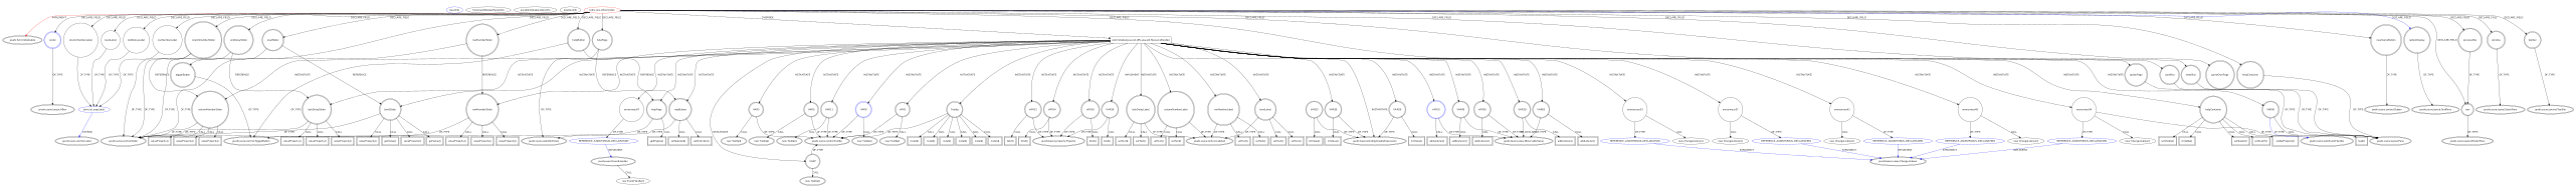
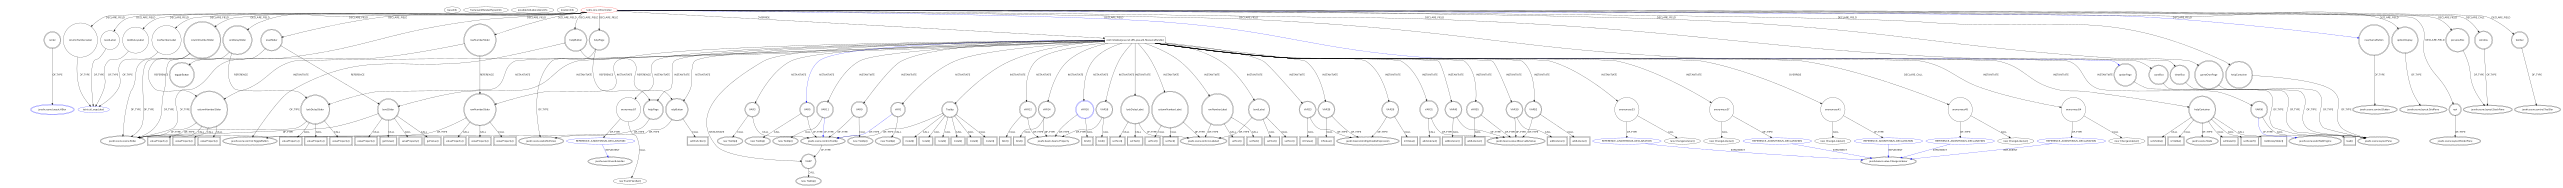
  digraph {
    fontname=Nunito
    node [fontname=Nunito isFrameworkType=true vertexType=INSIDE_CALL peripheries=2 shape=circle]
    edge [fontname=Nunito]
-   baseInfo [category=extension_graph graphId=4358 isAnonymous=false possibleRelation=true color=blue isFrameworkType="" vertexType="" peripheries="" shape=""]
+   baseInfo [category=extension_graph graphId=4358 isAnonymous=false possibleRelation=true isFrameworkType="" vertexType="" peripheries="" shape=""]
    frameworkRelatedTypesInfo [0="javafx.fxml.Initializable" isFrameworkType="" vertexType="" peripheries="" shape=""]
    possibleCollaborationsInfo [0="4358~OVERRIDING_METHOD_DECLARATION-INSTANTIATION-~javafx.fxml.Initializable ~javafx.beans.value.ChangeListener ~false~true" 1="4358~OVERRIDING_METHOD_DECLARATION-INSTANTIATION-~javafx.fxml.Initializable ~javafx.event.EventHandler ~false~true" 2="4358~FIELD_DECLARATION-FIELD_DECLARATION-FIELD_DECLARATION-FIELD_DECLARATION-~javafx.fxml.Initializable ~javafx.scene.control.Label ~false~false" isFrameworkType="" vertexType="" peripheries="" shape=""]
    locationInfo [contextSignature=UIController filePath="/suxue-tetris/tetris-master/src/tetris/core/UIController.java" graphId=4358 projectName="suxue-tetris" isFrameworkType="" vertexType="" peripheries="" shape=""]
    n5 [color=red isFrameworkType=false label="tetris.core.UIController" vertexType=ROOT_CLIENT_CLASS_DECLARATION peripheries="" shape=""]
-   n6 [label="javafx.fxml.Initializable" vertexType=FRAMEWORK_INTERFACE_TYPE shape=""]
-   n7 [label=center vertexType=FIELD_DECLARATION color=blue]
+   n7 [label=center vertexType=FIELD_DECLARATION]
    n8 [isFrameworkType=false label=columnNumberLabel vertexType=FIELD_DECLARATION peripheries=""]
    n9 [label=columnNumberSlider vertexType=FIELD_DECLARATION]
    n10 [label=gameOverPage vertexType=FIELD_DECLARATION]
    n11 [label=helpButton vertexType=FIELD_DECLARATION]
    n12 [label=helpContainer vertexType=FIELD_DECLARATION]
    n13 [label=helpPage vertexType=FIELD_DECLARATION]
    n14 [isFrameworkType=false label=levelLabel vertexType=FIELD_DECLARATION peripheries=""]
    n15 [label=levelSlider vertexType=FIELD_DECLARATION]
    n16 [isFrameworkType=false label=lockDelayLabel vertexType=FIELD_DECLARATION peripheries=""]
    n17 [label=lockDelaySlider vertexType=FIELD_DECLARATION]
    n18 [label=newGameButton vertexType=FIELD_DECLARATION]
    n19 [label=optionDisplay vertexType=FIELD_DECLARATION]
    n20 [label=optionPage vertexType=FIELD_DECLARATION]
    n21 [label=previewBox vertexType=FIELD_DECLARATION]
    n22 [label=root vertexType=FIELD_DECLARATION]
    n23 [isFrameworkType=false label=rowNumberLabel vertexType=FIELD_DECLARATION peripheries=""]
    n24 [label=rowNumberSlider vertexType=FIELD_DECLARATION]
    n25 [label=scoreBox vertexType=FIELD_DECLARATION]
    n26 [label=timerBox vertexType=FIELD_DECLARATION]
    n27 [label=toggleButton vertexType=FIELD_DECLARATION]
    n28 [label=toolbar vertexType=FIELD_DECLARATION]
    n29 [label=window vertexType=FIELD_DECLARATION]
    n30 [isFrameworkType=false label="void initialize(java.net.URL,java.util.ResourceBundle)" shape=box vertexType=OVERRIDING_METHOD_DECLARATION peripheries=""]
-   n31 [label="javafx.scene.layout.HBox" vertexType=FRAMEWORK_CLASS_TYPE shape=""]
+   n31 [label="javafx.scene.layout.HBox" vertexType=FRAMEWORK_CLASS_TYPE color=blue shape=""]
    n32 [color=blue isFrameworkType=false label="tetris.ui.LargeLabel" vertexType=REFERENCE_CLIENT_CLASS_DECLARATION peripheries="" shape=""]
-   n33 [label="javafx.scene.control.Slider" vertexType=FRAMEWORK_CLASS_TYPE shape=""]
+   n33 [label="javafx.scene.scene.Slider" vertexType=FRAMEWORK_CLASS_TYPE shape=""]
    n34 [label=columnNumberSlider vertexType=VARIABLE_EXPRESION]
    n35 [label="javafx.scene.layout.Pane" vertexType=FRAMEWORK_CLASS_TYPE shape=""]
    n36 [label="javafx.scene.control.ToggleButton" vertexType=FRAMEWORK_CLASS_TYPE shape=""]
    n37 [label=helpButton vertexType=VARIABLE_EXPRESION]
    n38 [label="javafx.scene.web.WebView" vertexType=FRAMEWORK_CLASS_TYPE shape=""]
    n39 [label=helpPage vertexType=VARIABLE_EXPRESION]
    n40 [label=levelSlider vertexType=VARIABLE_EXPRESION]
    n41 [label=lockDelaySlider vertexType=VARIABLE_EXPRESION]
    n42 [label="javafx.scene.control.Button" vertexType=FRAMEWORK_CLASS_TYPE shape=""]
    n43 [label="javafx.scene.layout.GridPane" vertexType=FRAMEWORK_CLASS_TYPE shape=""]
    n44 [label="javafx.scene.layout.StackPane" vertexType=FRAMEWORK_CLASS_TYPE shape=""]
    n45 [label="javafx.scene.layout.BorderPane" vertexType=FRAMEWORK_CLASS_TYPE shape=""]
    n46 [label=rowNumberSlider vertexType=VARIABLE_EXPRESION]
    n47 [label="javafx.scene.control.ToolBar" vertexType=FRAMEWORK_CLASS_TYPE shape=""]
    n48 [label=Tooltip vertexType=VARIABLE_EXPRESION]
    n49 [label=VAR1 vertexType=VARIABLE_EXPRESION]
    n50 [label=VAR3 vertexType=VARIABLE_EXPRESION]
    n51 [label=VAR5 vertexType=VARIABLE_EXPRESION]
    n52 [label=VAR7 vertexType=VARIABLE_EXPRESION]
-   n53 [label=VAR9 vertexType=VARIABLE_EXPRESION color=blue]
+   n53 [label=VAR9 vertexType=VARIABLE_EXPRESION]
    n54 [label=VAR11 vertexType=VARIABLE_EXPRESION]
    n55 [label=VAR12 vertexType=VARIABLE_EXPRESION]
    n56 [label=VAR14 vertexType=VARIABLE_EXPRESION]
-   n57 [label=VAR16 vertexType=VARIABLE_EXPRESION]
+   n57 [label=VAR16 vertexType=VARIABLE_EXPRESION color=blue]
    n58 [label=VAR18 vertexType=VARIABLE_EXPRESION]
    n59 [label=levelLabel vertexType=VARIABLE_EXPRESION]
    n60 [label=lockDelayLabel vertexType=VARIABLE_EXPRESION]
    n61 [label=VAR23 vertexType=VARIABLE_EXPRESION]
    n62 [label=columnNumberLabel vertexType=VARIABLE_EXPRESION]
    n63 [label=VAR26 vertexType=VARIABLE_EXPRESION]
    n64 [label=rowNumberLabel vertexType=VARIABLE_EXPRESION]
    n65 [label=VAR29 vertexType=VARIABLE_EXPRESION]
-   n66 [label=VAR31 vertexType=VARIABLE_EXPRESION color=blue]
+   n66 [label=VAR31 vertexType=VARIABLE_EXPRESION]
    n67 [isFrameworkType=false label=anonymous33 vertexType=VARIABLE_EXPRESION peripheries=""]
    n68 [label=VAR35 vertexType=VARIABLE_EXPRESION]
    n69 [isFrameworkType=false label=anonymous37 vertexType=VARIABLE_EXPRESION peripheries=""]
    n70 [label=VAR39 vertexType=VARIABLE_EXPRESION]
    n71 [isFrameworkType=false label=anonymous41 vertexType=VARIABLE_EXPRESION peripheries=""]
    n72 [label=VAR43 vertexType=VARIABLE_EXPRESION]
    n73 [isFrameworkType=false label=anonymous45 vertexType=VARIABLE_EXPRESION peripheries=""]
    n74 [label=helpContainer vertexType=VARIABLE_EXPRESION]
    n75 [label=VAR50 vertexType=VARIABLE_EXPRESION]
    n76 [label=VAR52 vertexType=VARIABLE_EXPRESION]
    n77 [isFrameworkType=false label=anonymous54 vertexType=VARIABLE_EXPRESION peripheries=""]
    n78 [isFrameworkType=false label=anonymous57 vertexType=VARIABLE_EXPRESION peripheries=""]
-   n79 [label="javafx.scene.control.Label" vertexType=FRAMEWORK_CLASS_TYPE shape=""]
    n80 [label="valueProperty()" shape=box]
    n81 [label="valueProperty()" shape=box]
    n82 [label="valueProperty()" shape=box]
-   n83 [label="setSelected()" shape=box]
    n84 [label="setOnAction()" shape=box]
-   n85 [label="getEngine()" shape=box]
    n86 [label="valueProperty()" shape=box]
    n87 [label="getValue()" shape=box]
    n88 [label="valueProperty()" shape=box]
    n89 [label="getValue()" shape=box]
    n90 [label="valueProperty()" shape=box]
    n91 [label="valueProperty()" shape=box]
    n92 [label="valueProperty()" shape=box]
    n93 [label="valueProperty()" shape=box]
    n94 [label="valueProperty()" shape=box]
    n95 [label="valueProperty()" shape=box]
    n96 [label="javafx.scene.control.Tooltip" vertexType=FRAMEWORK_CLASS_TYPE shape=""]
    n97 [label="install()" shape=box]
    n98 [label="install()" shape=box]
    n99 [label="install()" shape=box]
    n100 [label="install()" shape=box]
    n101 [label="install()" shape=box]
    n102 [label="install()" shape=box]
    n103 [label="new Tooltip()" vertexType=CONSTRUCTOR_CALL shape=""]
    n104 [label="new Tooltip()" vertexType=CONSTRUCTOR_CALL shape=""]
    n105 [label="new Tooltip()" vertexType=CONSTRUCTOR_CALL shape=""]
    n106 [label="new Tooltip()" vertexType=CONSTRUCTOR_CALL shape=""]
    n107 [label="new Tooltip()" vertexType=CONSTRUCTOR_CALL shape=""]
    n108 [label="new Tooltip()" vertexType=CONSTRUCTOR_CALL shape=""]
-   n109 [label="javafx.beans.property.Property" vertexType=FRAMEWORK_INTERFACE_TYPE shape=""]
+   n109 [label="javafx.beans.beans.Property" vertexType=FRAMEWORK_INTERFACE_TYPE shape=""]
    n110 [label="bind()" shape=box]
    n111 [label="bind()" shape=box]
    n112 [label="bind()" shape=box]
    n113 [label="bind()" shape=box]
    n114 [label="javafx.scene.control.Labeled" vertexType=FRAMEWORK_CLASS_TYPE shape=""]
    n115 [label="setText()" shape=box]
    n116 [label="setText()" shape=box]
    n117 [label="setText()" shape=box]
    n118 [label="setText()" shape=box]
    n119 [label="javafx.beans.binding.DoubleExpression" vertexType=FRAMEWORK_CLASS_TYPE shape=""]
    n120 [label="intValue()" shape=box]
    n121 [label="setText()" shape=box]
    n122 [label="setText()" shape=box]
    n123 [label="intValue()" shape=box]
    n124 [label="setText()" shape=box]
    n125 [label="setText()" shape=box]
    n126 [label="intValue()" shape=box]
    n127 [label="javafx.beans.value.ObservableValue" vertexType=FRAMEWORK_INTERFACE_TYPE shape=""]
    n128 [label="addListener()" shape=box]
    n129 [color=blue isFrameworkType=false label=REFERENCE_ANONYMOUS_DECLARATION vertexType=REFERENCE_ANONYMOUS_DECLARATION peripheries="" shape=""]
    n130 [isFrameworkType=false label="new ChangeListener()" vertexType=CONSTRUCTOR_CALL peripheries="" shape=""]
    n131 [label="addListener()" shape=box]
    n132 [color=blue isFrameworkType=false label=REFERENCE_ANONYMOUS_DECLARATION vertexType=REFERENCE_ANONYMOUS_DECLARATION peripheries="" shape=""]
    n133 [isFrameworkType=false label="new ChangeListener()" vertexType=CONSTRUCTOR_CALL peripheries="" shape=""]
    n134 [label="addListener()" shape=box]
    n135 [color=blue isFrameworkType=false label=REFERENCE_ANONYMOUS_DECLARATION vertexType=REFERENCE_ANONYMOUS_DECLARATION peripheries="" shape=""]
    n136 [isFrameworkType=false label="new ChangeListener()" vertexType=CONSTRUCTOR_CALL peripheries="" shape=""]
    n137 [label="addListener()" shape=box]
    n138 [color=blue isFrameworkType=false label=REFERENCE_ANONYMOUS_DECLARATION vertexType=REFERENCE_ANONYMOUS_DECLARATION peripheries="" shape=""]
    n139 [isFrameworkType=false label="new ChangeListener()" vertexType=CONSTRUCTOR_CALL peripheries="" shape=""]
+   n140 [label="javafx.scene.Node" vertexType=FRAMEWORK_CLASS_TYPE shape=""]
    n141 [label="setScaleX()" shape=box]
    n142 [label="setScaleY()" shape=box]
-   n143 [label="visibleProperty()" shape=box]
+   n143 [label="lockDelaySlider()" shape=box]
    n144 [label="setVisible()" shape=box]
    n145 [label="isVisible()" shape=box]
-   n146 [label="javafx.scene.web.EventHandler" vertexType=FRAMEWORK_CLASS_TYPE shape=""]
+   n146 [label="javafx.scene.web.WebEngine" vertexType=FRAMEWORK_CLASS_TYPE shape=""]
    n147 [label="load()" shape=box]
    n148 [label="addListener()" shape=box]
    n149 [color=blue isFrameworkType=false label=REFERENCE_ANONYMOUS_DECLARATION vertexType=REFERENCE_ANONYMOUS_DECLARATION peripheries="" shape=""]
    n150 [isFrameworkType=false label="new ChangeListener()" vertexType=CONSTRUCTOR_CALL peripheries="" shape=""]
    n151 [color=blue isFrameworkType=false label=REFERENCE_ANONYMOUS_DECLARATION vertexType=REFERENCE_ANONYMOUS_DECLARATION peripheries="" shape=""]
    n152 [isFrameworkType=false label="new EventHandler()" vertexType=CONSTRUCTOR_CALL peripheries="" shape=""]
    n153 [label="javafx.beans.value.ChangeListener" vertexType=FRAMEWORK_INTERFACE_TYPE shape=""]
    n154 [label="javafx.event.EventHandler" vertexType=FRAMEWORK_INTERFACE_TYPE shape=""]
-   n5 -> n6 [color=red label=IMPLEMENT]
-   n5 -> n7 [label=DECLARE_FIELD]
    n5 -> n8 [label=DECLARE_FIELD]
    n5 -> n9 [label=DECLARE_FIELD]
    n5 -> n10 [label=DECLARE_FIELD]
    n5 -> n11 [label=DECLARE_FIELD]
    n5 -> n12 [label=DECLARE_FIELD]
    n5 -> n13 [label=DECLARE_FIELD]
    n5 -> n14 [label=DECLARE_FIELD]
    n5 -> n15 [label=DECLARE_FIELD]
    n5 -> n16 [label=DECLARE_FIELD]
    n5 -> n17 [label=DECLARE_FIELD]
-   n5 -> n18 [label=DECLARE_FIELD]
-   n5 -> n19 [label=DECLARE_FIELD color=blue]
-   n5 -> n20 [label=DECLARE_FIELD]
+   n5 -> n18 [label=DECLARE_FIELD color=blue]
+   n5 -> n19 [label=DECLARE_FIELD]
+   n5 -> n20 [label=DECLARE_FIELD color=blue]
    n5 -> n21 [label=DECLARE_FIELD]
    n5 -> n22 [label=DECLARE_FIELD]
    n5 -> n23 [label=DECLARE_FIELD]
    n5 -> n24 [label=DECLARE_FIELD]
    n5 -> n25 [label=DECLARE_FIELD]
    n5 -> n26 [label=DECLARE_FIELD]
    n5 -> n27 [label=DECLARE_FIELD]
    n5 -> n28 [label=DECLARE_FIELD]
    n5 -> n29 [label=DECLARE_CALL]
    n5 -> n30 [label=OVERRIDE]
    n7 -> n31 [label=OF_TYPE]
    n8 -> n32 [label=OF_TYPE]
    n9 -> n33 [label=OF_TYPE]
    n9 -> n34 [label=REFERENCE]
-   n77 -> n35 [label=OF_TYPE]
+   n10 -> n35 [label=OF_TYPE]
    n11 -> n36 [label=OF_TYPE]
    n11 -> n37 [label=REFERENCE]
    n12 -> n35 [label=OF_TYPE]
    n13 -> n38 [label=OF_TYPE]
    n13 -> n39 [label=REFERENCE]
    n14 -> n32 [label=OF_TYPE]
    n15 -> n33 [label=OF_TYPE]
    n15 -> n40 [label=REFERENCE]
    n16 -> n32 [label=OF_TYPE]
    n17 -> n33 [label=OF_TYPE]
    n17 -> n41 [label=REFERENCE]
    n18 -> n42 [label=OF_TYPE]
    n19 -> n43 [label=OF_TYPE]
    n20 -> n35 [label=OF_TYPE]
-   n21 -> n22 [label=OF_TYPE]
+   n21 -> n44 [label=OF_TYPE]
    n22 -> n45 [label=OF_TYPE]
    n23 -> n32 [label=OF_TYPE]
    n24 -> n33 [label=OF_TYPE]
    n24 -> n46 [label=REFERENCE]
    n25 -> n35 [label=OF_TYPE]
    n26 -> n35 [label=OF_TYPE]
-   n27 -> n36 [label=OF_TYPE]
    n28 -> n47 [label=OF_TYPE]
    n29 -> n44 [label=OF_TYPE]
    n30 -> n34 [label=INSTANTIATE]
    n30 -> n37 [label=INSTANTIATE]
    n30 -> n39 [label=INSTANTIATE]
    n30 -> n40 [label=INSTANTIATE]
    n30 -> n41 [label=INSTANTIATE]
    n30 -> n46 [label=INSTANTIATE]
    n30 -> n48 [label=INSTANTIATE]
    n30 -> n49 [label=INSTANTIATE]
    n30 -> n50 [label=INSTANTIATE]
-   n30 -> n51 [label=INSTANTIATE]
+   n30 -> n51 [label=INSTANTIATE color=blue]
    n30 -> n52 [label=INSTANTIATE]
    n30 -> n53 [label=INSTANTIATE]
    n30 -> n54 [label=INSTANTIATE]
    n30 -> n55 [label=INSTANTIATE]
    n30 -> n56 [label=INSTANTIATE]
    n30 -> n57 [label=INSTANTIATE]
-   n30 -> n58 [label=IMPLEMENT]
+   n30 -> n58 [label=INSTANTIATE]
    n30 -> n59 [label=INSTANTIATE]
    n30 -> n60 [label=INSTANTIATE]
-   n30 -> n119 [label=INSTANTIATE]
+   n30 -> n61 [label=INSTANTIATE]
    n30 -> n62 [label=INSTANTIATE]
    n30 -> n63 [label=INSTANTIATE]
    n30 -> n64 [label=INSTANTIATE]
    n30 -> n65 [label=INSTANTIATE]
    n30 -> n66 [label=INSTANTIATE]
    n30 -> n67 [label=INSTANTIATE]
    n30 -> n68 [label=INSTANTIATE]
    n30 -> n69 [label=INSTANTIATE]
    n30 -> n70 [label=INSTANTIATE]
-   n30 -> n71 [label=INSTANTIATE]
+   n30 -> n71 [label=OVERRIDE]
    n30 -> n72 [label=INSTANTIATE]
-   n30 -> n73 [label=INSTANTIATE]
+   n30 -> n73 [label=DECLARE_CALL]
    n30 -> n74 [label=INSTANTIATE]
    n30 -> n75 [label=INSTANTIATE]
    n30 -> n76 [label=INSTANTIATE]
    n30 -> n77 [label=INSTANTIATE]
    n30 -> n78 [label=INSTANTIATE]
-   n32 -> n79 [color=blue label=EXTEND]
    n34 -> n33 [label=OF_TYPE]
    n34 -> n80 [label=CALL]
    n34 -> n81 [label=CALL]
    n34 -> n82 [label=CALL]
    n37 -> n36 [label=OF_TYPE]
-   n37 -> n83 [label=CALL]
    n37 -> n84 [label=CALL]
    n39 -> n38 [label=OF_TYPE]
-   n39 -> n85 [label=CALL]
    n40 -> n33 [label=OF_TYPE]
    n40 -> n86 [label=CALL]
    n40 -> n87 [label=CALL]
    n40 -> n88 [label=CALL]
    n40 -> n89 [label=CALL]
    n41 -> n33 [label=OF_TYPE]
    n41 -> n90 [label=CALL]
    n41 -> n91 [label=CALL]
    n41 -> n92 [label=CALL]
    n46 -> n33 [label=OF_TYPE]
    n46 -> n93 [label=CALL]
    n46 -> n94 [label=CALL]
    n46 -> n95 [label=CALL]
    n48 -> n96 [label=OF_TYPE]
    n48 -> n97 [label=CALL]
    n48 -> n98 [label=CALL]
    n48 -> n99 [label=CALL]
    n48 -> n100 [label=CALL]
    n48 -> n101 [label=CALL]
    n48 -> n102 [label=CALL]
-   n49 -> n96 [label=OF_TYPE]
+   n49 -> n96 [label=OF_TYPE color=blue]
    n49 -> n103 [label=CALL]
-   n50 -> n96 [label=OF_TYPE]
+   n50 -> n96 [label=CALL]
    n50 -> n104 [label=CALL]
    n51 -> n96 [label=OF_TYPE]
    n51 -> n105 [label=CALL]
-   n52 -> n96 [label=OF_TYPE]
+   n96 -> n52 [label=OF_TYPE]
    n52 -> n106 [label=CALL]
    n53 -> n96 [label=OF_TYPE]
    n53 -> n107 [label=CALL]
-   n54 -> n96 [label=OF_TYPE]
+   n54 -> n96 [label=OF_TYPE color=blue]
    n54 -> n108 [label=CALL]
    n55 -> n109 [label=OF_TYPE]
    n55 -> n110 [label=CALL]
    n56 -> n109 [label=OF_TYPE]
    n56 -> n111 [label=CALL]
    n57 -> n109 [label=OF_TYPE]
    n57 -> n112 [label=CALL]
    n58 -> n109 [label=OF_TYPE]
    n58 -> n113 [label=CALL]
    n59 -> n114 [label=OF_TYPE]
    n59 -> n115 [label=CALL]
    n59 -> n116 [label=CALL]
    n60 -> n114 [label=OF_TYPE]
    n60 -> n117 [label=CALL]
    n60 -> n118 [label=CALL]
    n61 -> n119 [label=OF_TYPE]
    n61 -> n120 [label=CALL]
    n62 -> n114 [label=OF_TYPE]
    n62 -> n121 [label=CALL]
    n62 -> n122 [label=CALL]
    n63 -> n119 [label=OF_TYPE]
    n63 -> n123 [label=CALL]
    n64 -> n114 [label=OF_TYPE]
    n64 -> n124 [label=CALL]
    n64 -> n125 [label=CALL]
    n65 -> n119 [label=OF_TYPE]
    n65 -> n126 [label=CALL]
    n66 -> n127 [label=OF_TYPE]
    n66 -> n128 [label=CALL]
    n67 -> n129 [label=OF_TYPE]
    n67 -> n130 [label=CALL]
    n68 -> n127 [label=OF_TYPE]
    n68 -> n131 [label=CALL]
    n69 -> n132 [label=OF_TYPE]
    n69 -> n133 [label=CALL]
-   n70 -> n127 [label=OF_DECLARE]
+   n70 -> n127 [label=OF_TYPE]
    n70 -> n134 [label=CALL]
    n71 -> n135 [label=OF_TYPE]
    n71 -> n136 [label=CALL]
    n72 -> n127 [label=OF_TYPE]
    n72 -> n137 [label=CALL]
    n73 -> n138 [label=OF_TYPE]
    n73 -> n139 [label=CALL]
+   n74 -> n140 [label=OF_TYPE]
    n74 -> n141 [label=CALL]
    n74 -> n142 [label=CALL]
    n74 -> n143 [label=CALL]
    n74 -> n144 [label=CALL]
    n74 -> n145 [label=CALL]
    n75 -> n146 [color=blue label=OF_TYPE]
    n75 -> n147 [label=CALL]
    n76 -> n127 [label=OF_TYPE]
    n76 -> n148 [label=CALL]
    n77 -> n149 [label=OF_TYPE]
    n77 -> n150 [label=CALL]
    n78 -> n151 [label=OF_TYPE]
-   n154 -> n152 [label=CALL]
+   n78 -> n152 [label=CALL]
    n129 -> n153 [color=blue label=IMPLEMENT]
    n132 -> n153 [color=blue label=IMPLEMENT]
    n135 -> n153 [color=blue label=IMPLEMENT]
    n138 -> n153 [color=blue label=IMPLEMENT]
    n149 -> n153 [color=blue label=IMPLEMENT]
    n151 -> n154 [color=blue label=IMPLEMENT]
  }
